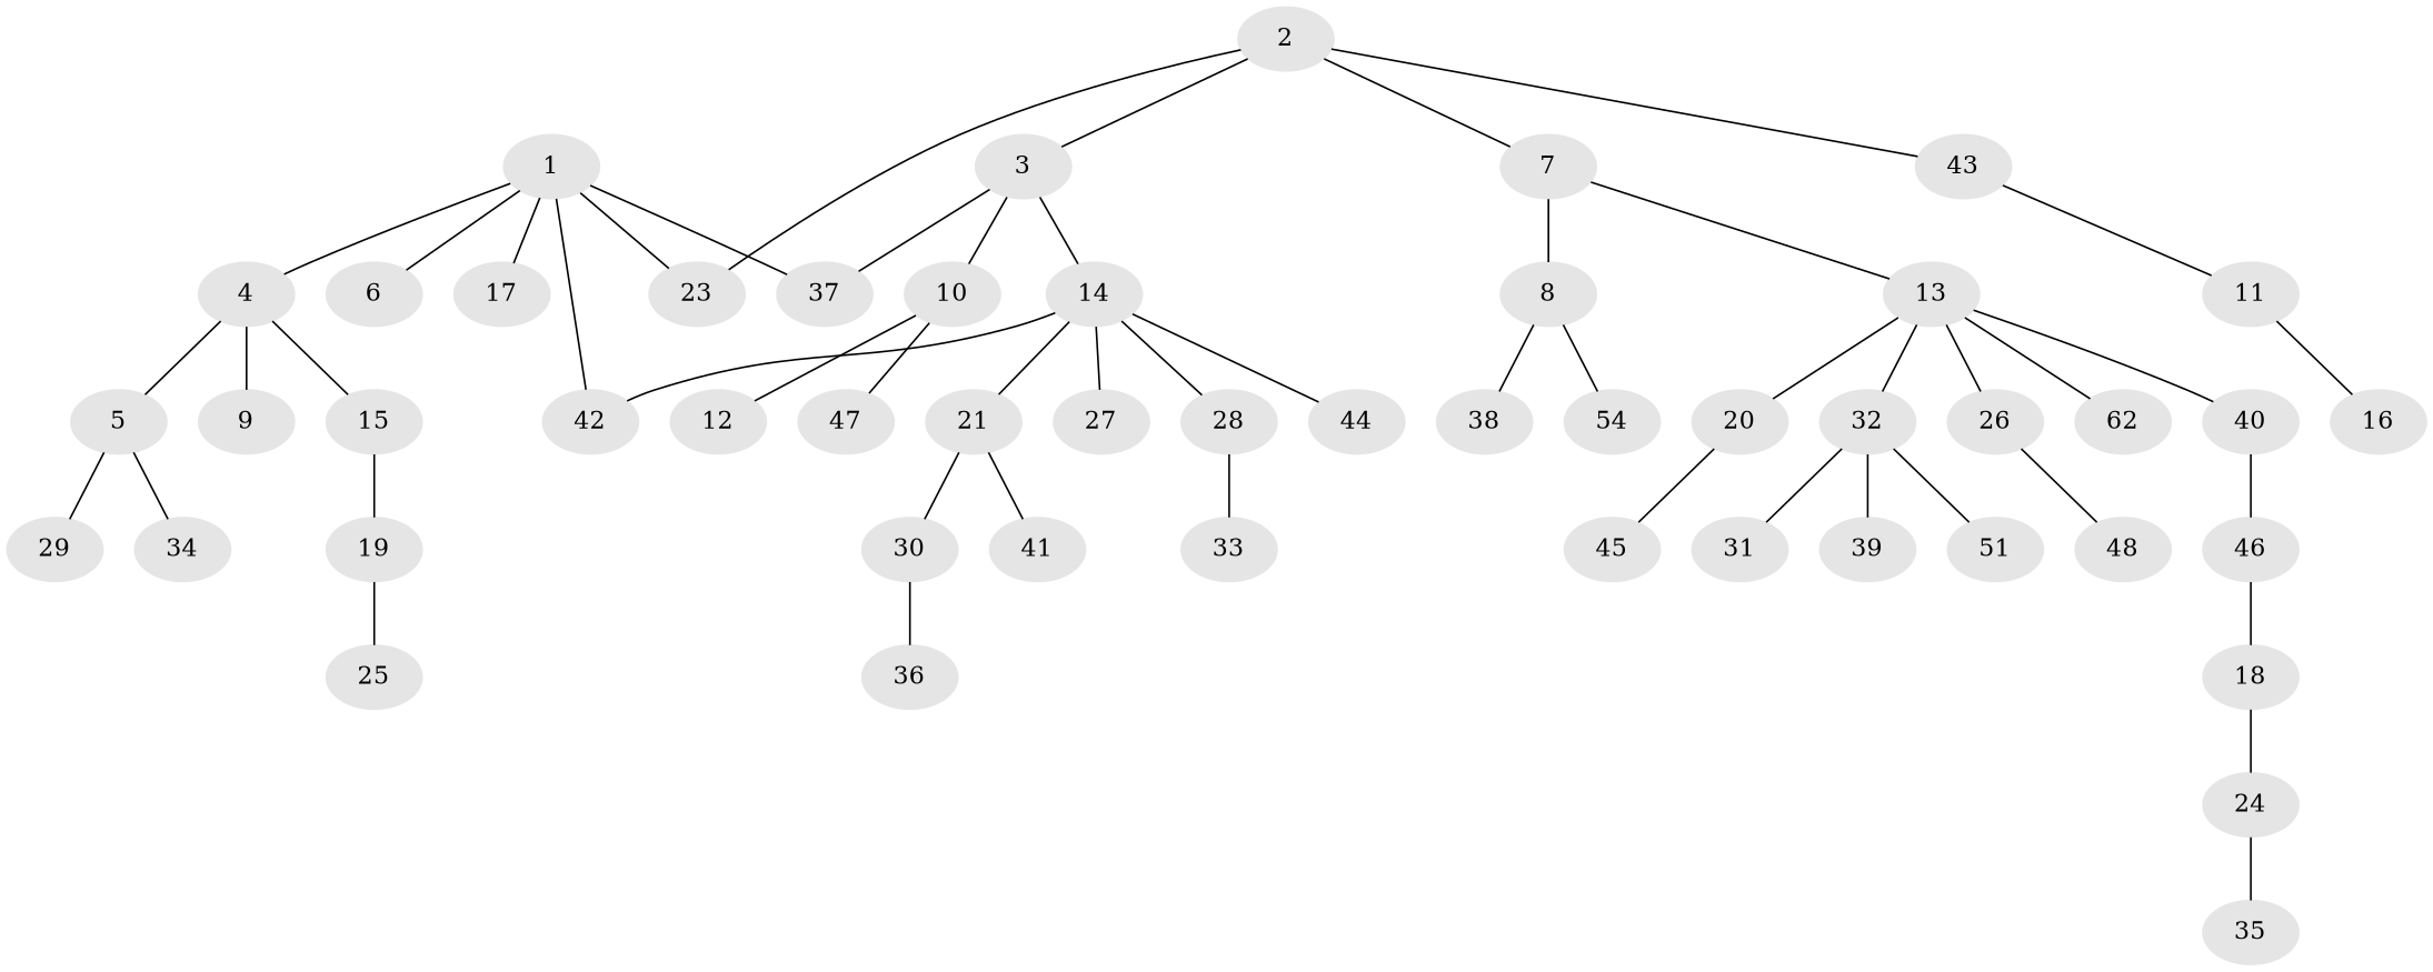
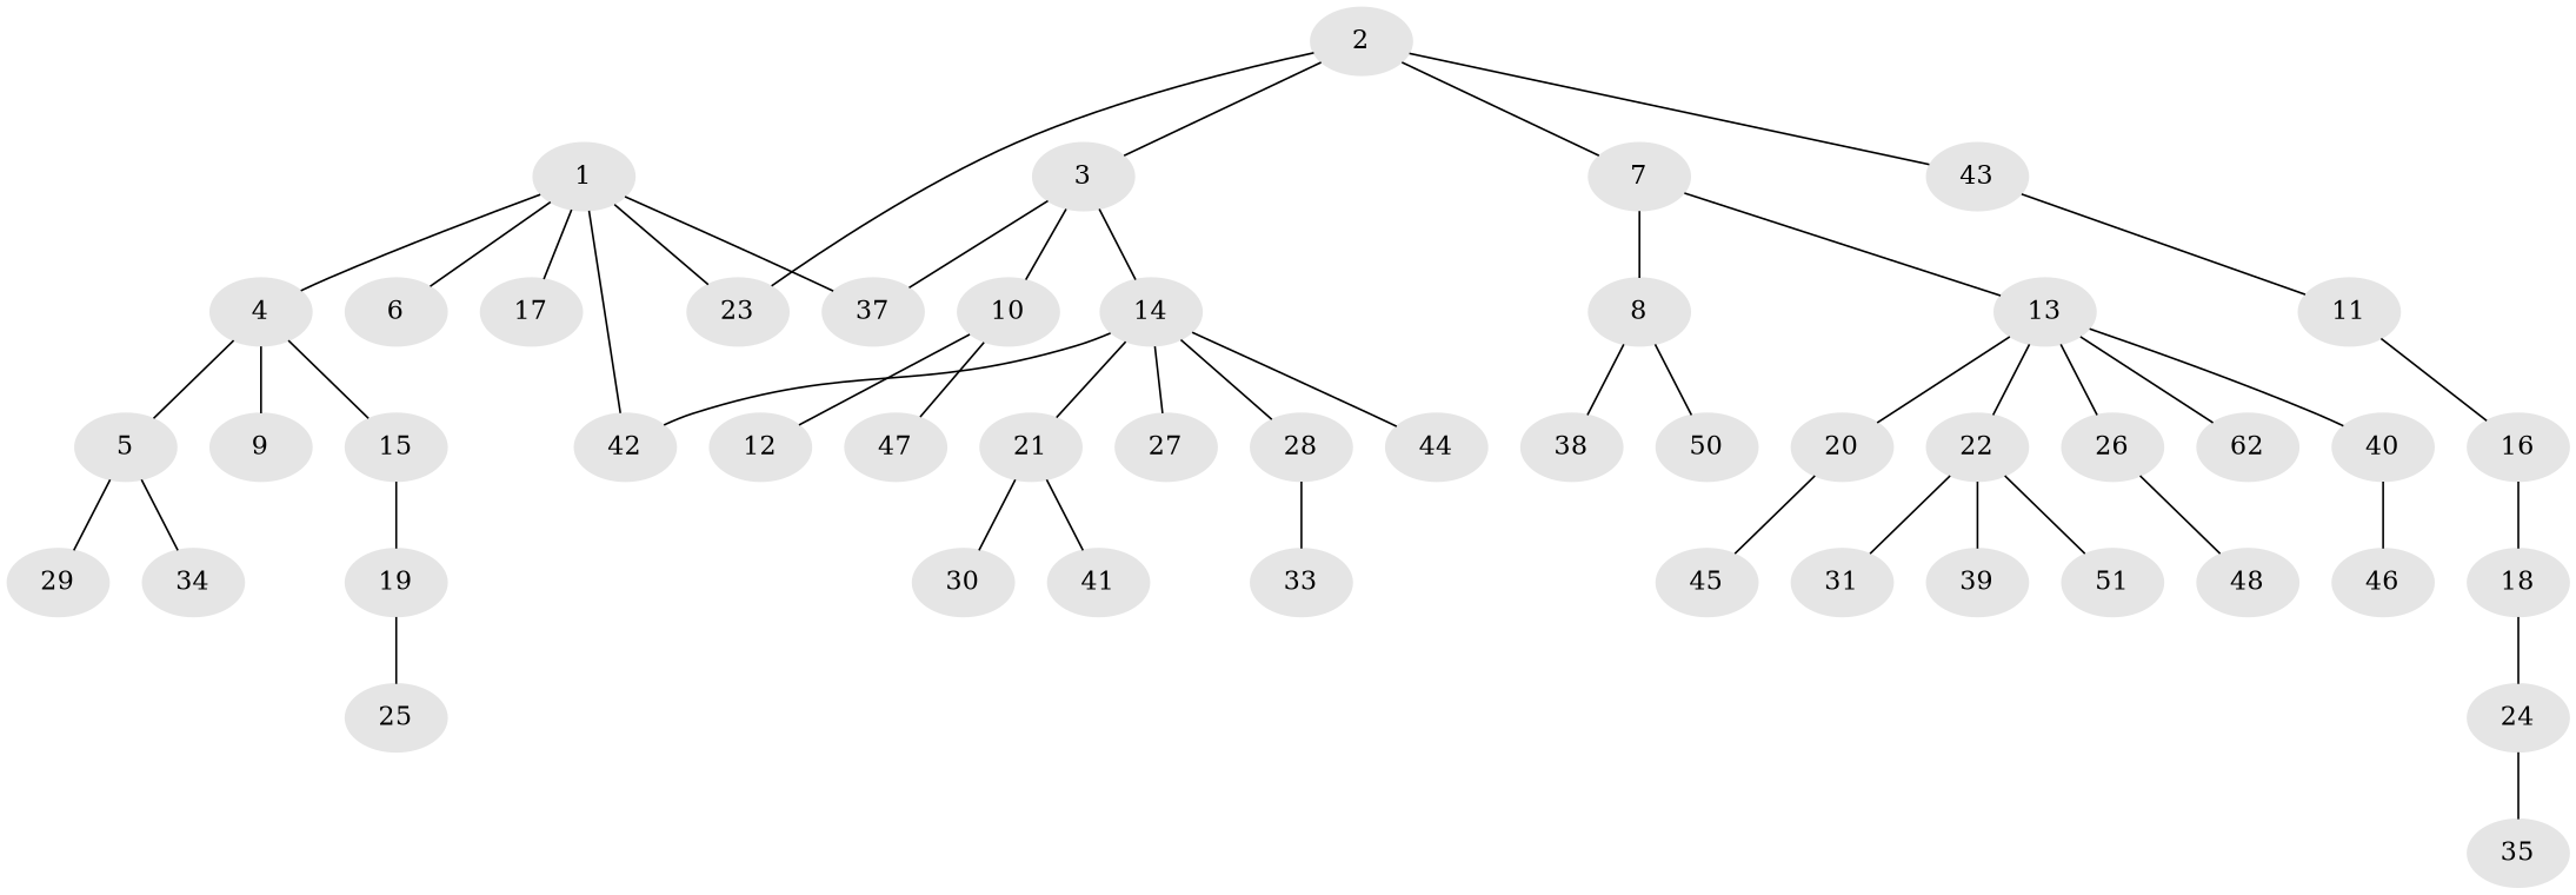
  graph {
    node [color=gray90 style=filled]
    1
    4
    6
    17
    37
    42
    23
    2
    3
    7
    43
    5
    9
    15
    10
    14
    8
    13
    11
    16
    12
    47
    21
    27
    28
    44
    29
    34
    19
    38
-   50 [label=54]
+   50
    20
-   22 [label=32]
+   22
    26
    n35 [label=62]
    40
    18
    45
    31
    39
    51
    48
    46
    30
    41
    33
    25
    24
    35
-   36
    1 -- 4
    1 -- 6
    1 -- 17
    1 -- 37
    1 -- 42
    1 -- 23
    4 -- 5
    4 -- 9
    4 -- 15
    2 -- 23
    2 -- 3
    2 -- 7
    2 -- 43
    3 -- 37
    3 -- 10
    3 -- 14
    7 -- 8
    7 -- 13
    43 -- 11
    5 -- 29
    5 -- 34
    15 -- 19
    10 -- 12
    10 -- 47
    14 -- 42
    14 -- 21
    14 -- 27
    14 -- 28
    14 -- 44
    8 -- 38
    8 -- 50
    13 -- 20
    13 -- 22
    13 -- 26
    13 -- n35
    13 -- 40
    11 -- 16
-   46 -- 18
+   16 -- 18
    21 -- 30
    21 -- 41
    28 -- 33
    19 -- 25
    20 -- 45
    22 -- 31
    22 -- 39
    22 -- 51
    26 -- 48
    40 -- 46
    18 -- 24
-   30 -- 36
    24 -- 35
  }
